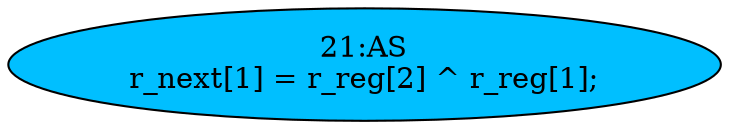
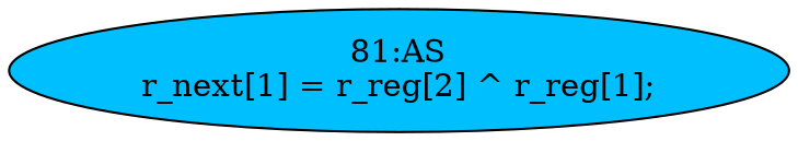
  strict digraph {
-   n1 [ast="<pyverilog.vparser.ast.Assign object at 0x7f1b7fd5c790>" def_var="['r_next']" fillcolor=deepskyblue label="21:AS\nr_next[1] = r_reg[2] ^ r_reg[1];" statements="[]" style=filled typ=Assign use_var="['r_reg', 'r_reg']"]
+   n1 [ast="<pyverilog.vparser.ast.Assign object at 0x7f1b7fd5c790>" def_var="['r_next']" fillcolor=deepskyblue label="81:AS\nr_next[1] = r_reg[2] ^ r_reg[1];" statements="[]" style=filled typ=Assign use_var="['r_reg', 'r_reg']"]
  }
